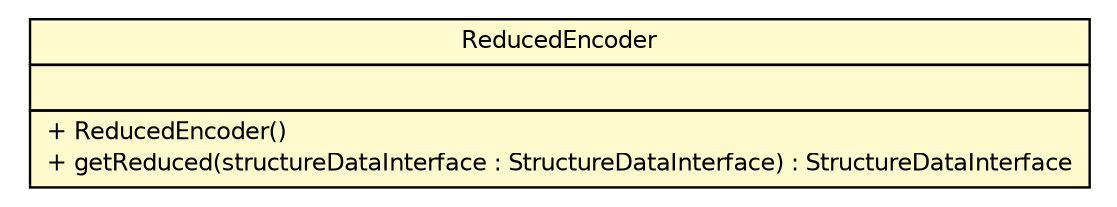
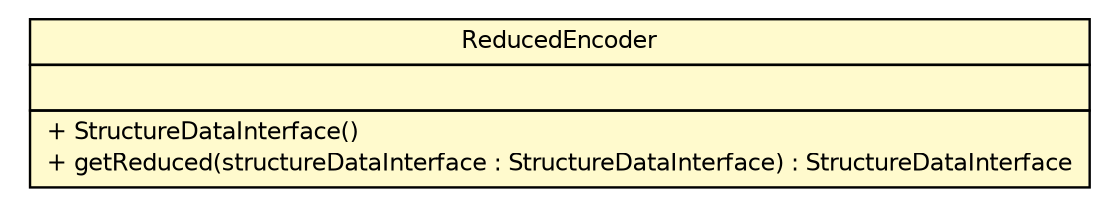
  digraph {
    nodesep=0.25
    ranksep=0.5
-   n1 [fontcolor=black fontname=Helvetica fontsize=10.0 label=<<table title="org.rcsb.mmtf.encoder.ReducedEncoder" border="0" cellborder="1" cellspacing="0" cellpadding="2" port="p" bgcolor="lemonChiffon" href="./ReducedEncoder.html"> 		<tr><td><table border="0" cellspacing="0" cellpadding="1"> <tr><td align="center" balign="center"> ReducedEncoder </td></tr> 		</table></td></tr> 		<tr><td><table border="0" cellspacing="0" cellpadding="1"> <tr><td align="left" balign="left">  </td></tr> 		</table></td></tr> 		<tr><td><table border="0" cellspacing="0" cellpadding="1"> <tr><td align="left" balign="left"> + ReducedEncoder() </td></tr> <tr><td align="left" balign="left"> + getReduced(structureDataInterface : StructureDataInterface) : StructureDataInterface </td></tr> 		</table></td></tr> 		</table>> shape=plaintext]
+   n1 [fontcolor=black fontname=Helvetica fontsize=10.0 label=<<table title="org.rcsb.mmtf.encoder.ReducedEncoder" border="0" cellborder="1" cellspacing="0" cellpadding="2" port="p" bgcolor="lemonChiffon" href="./ReducedEncoder.html"> 		<tr><td><table border="0" cellspacing="0" cellpadding="1"> <tr><td align="center" balign="center"> ReducedEncoder </td></tr> 		</table></td></tr> 		<tr><td><table border="0" cellspacing="0" cellpadding="1"> <tr><td align="left" balign="left">  </td></tr> 		</table></td></tr> 		<tr><td><table border="0" cellspacing="0" cellpadding="1"> <tr><td align="left" balign="left"> + StructureDataInterface() </td></tr> <tr><td align="left" balign="left"> + getReduced(structureDataInterface : StructureDataInterface) : StructureDataInterface </td></tr> 		</table></td></tr> 		</table>> shape=plaintext]
  }
